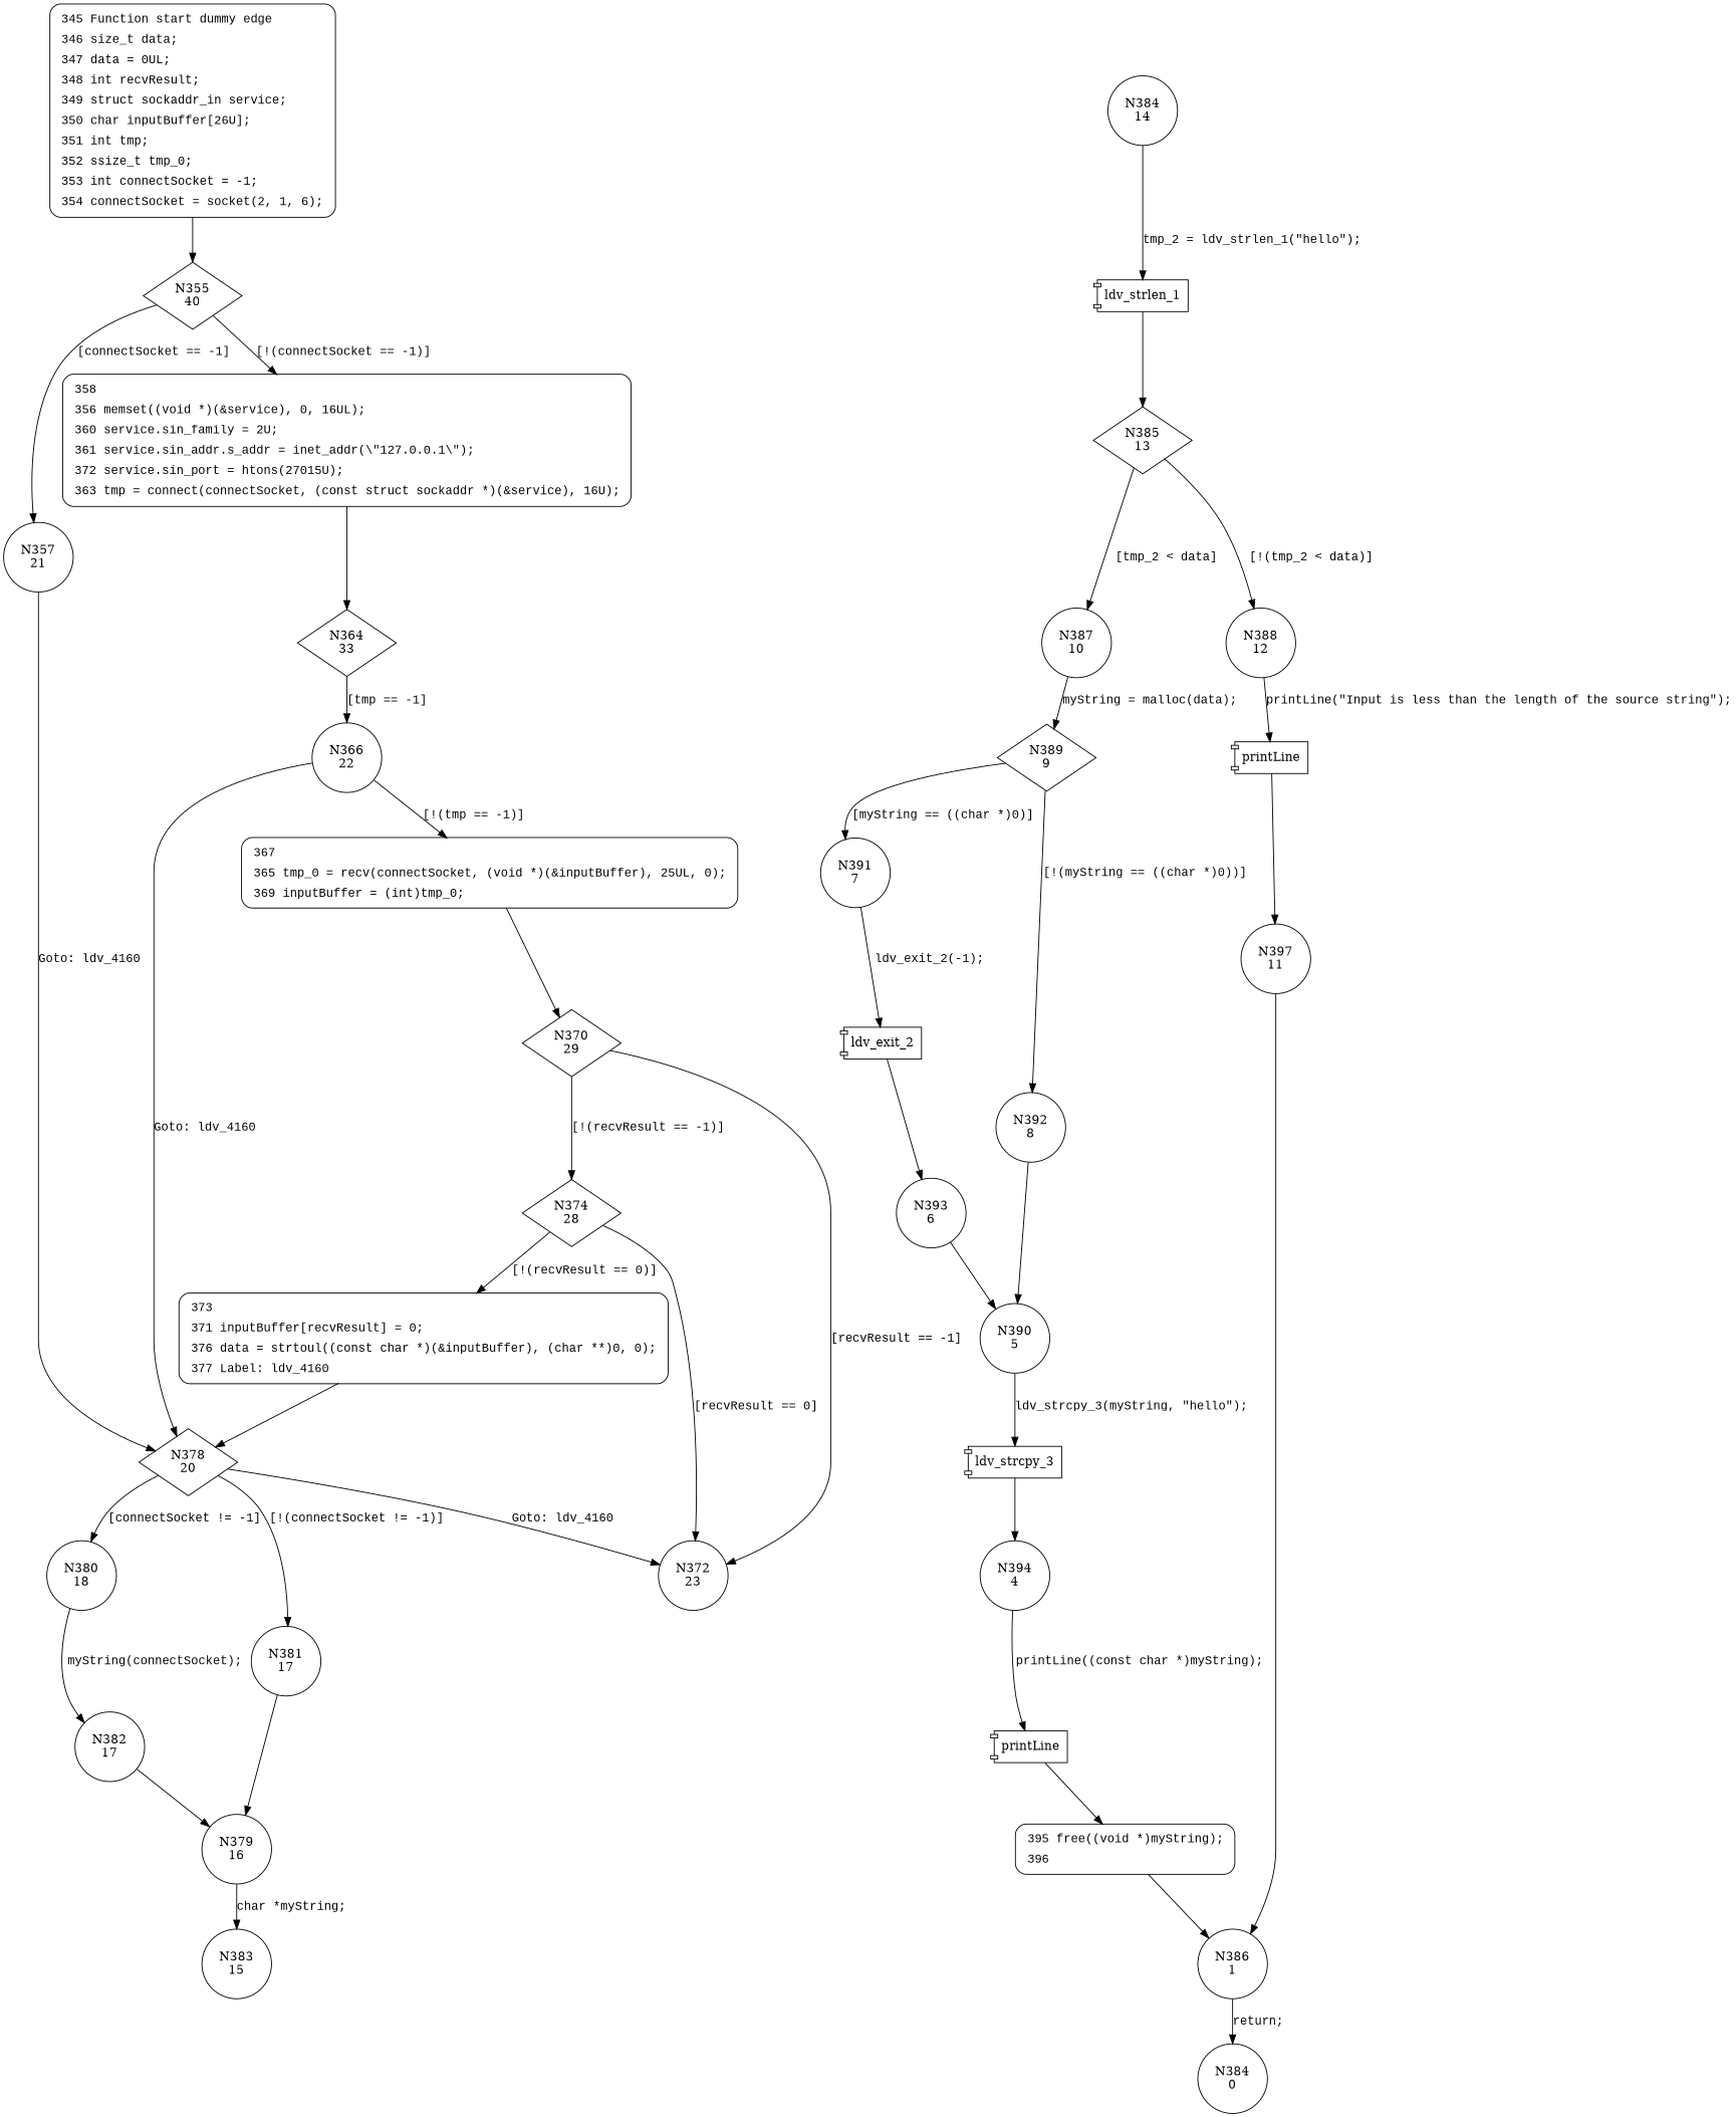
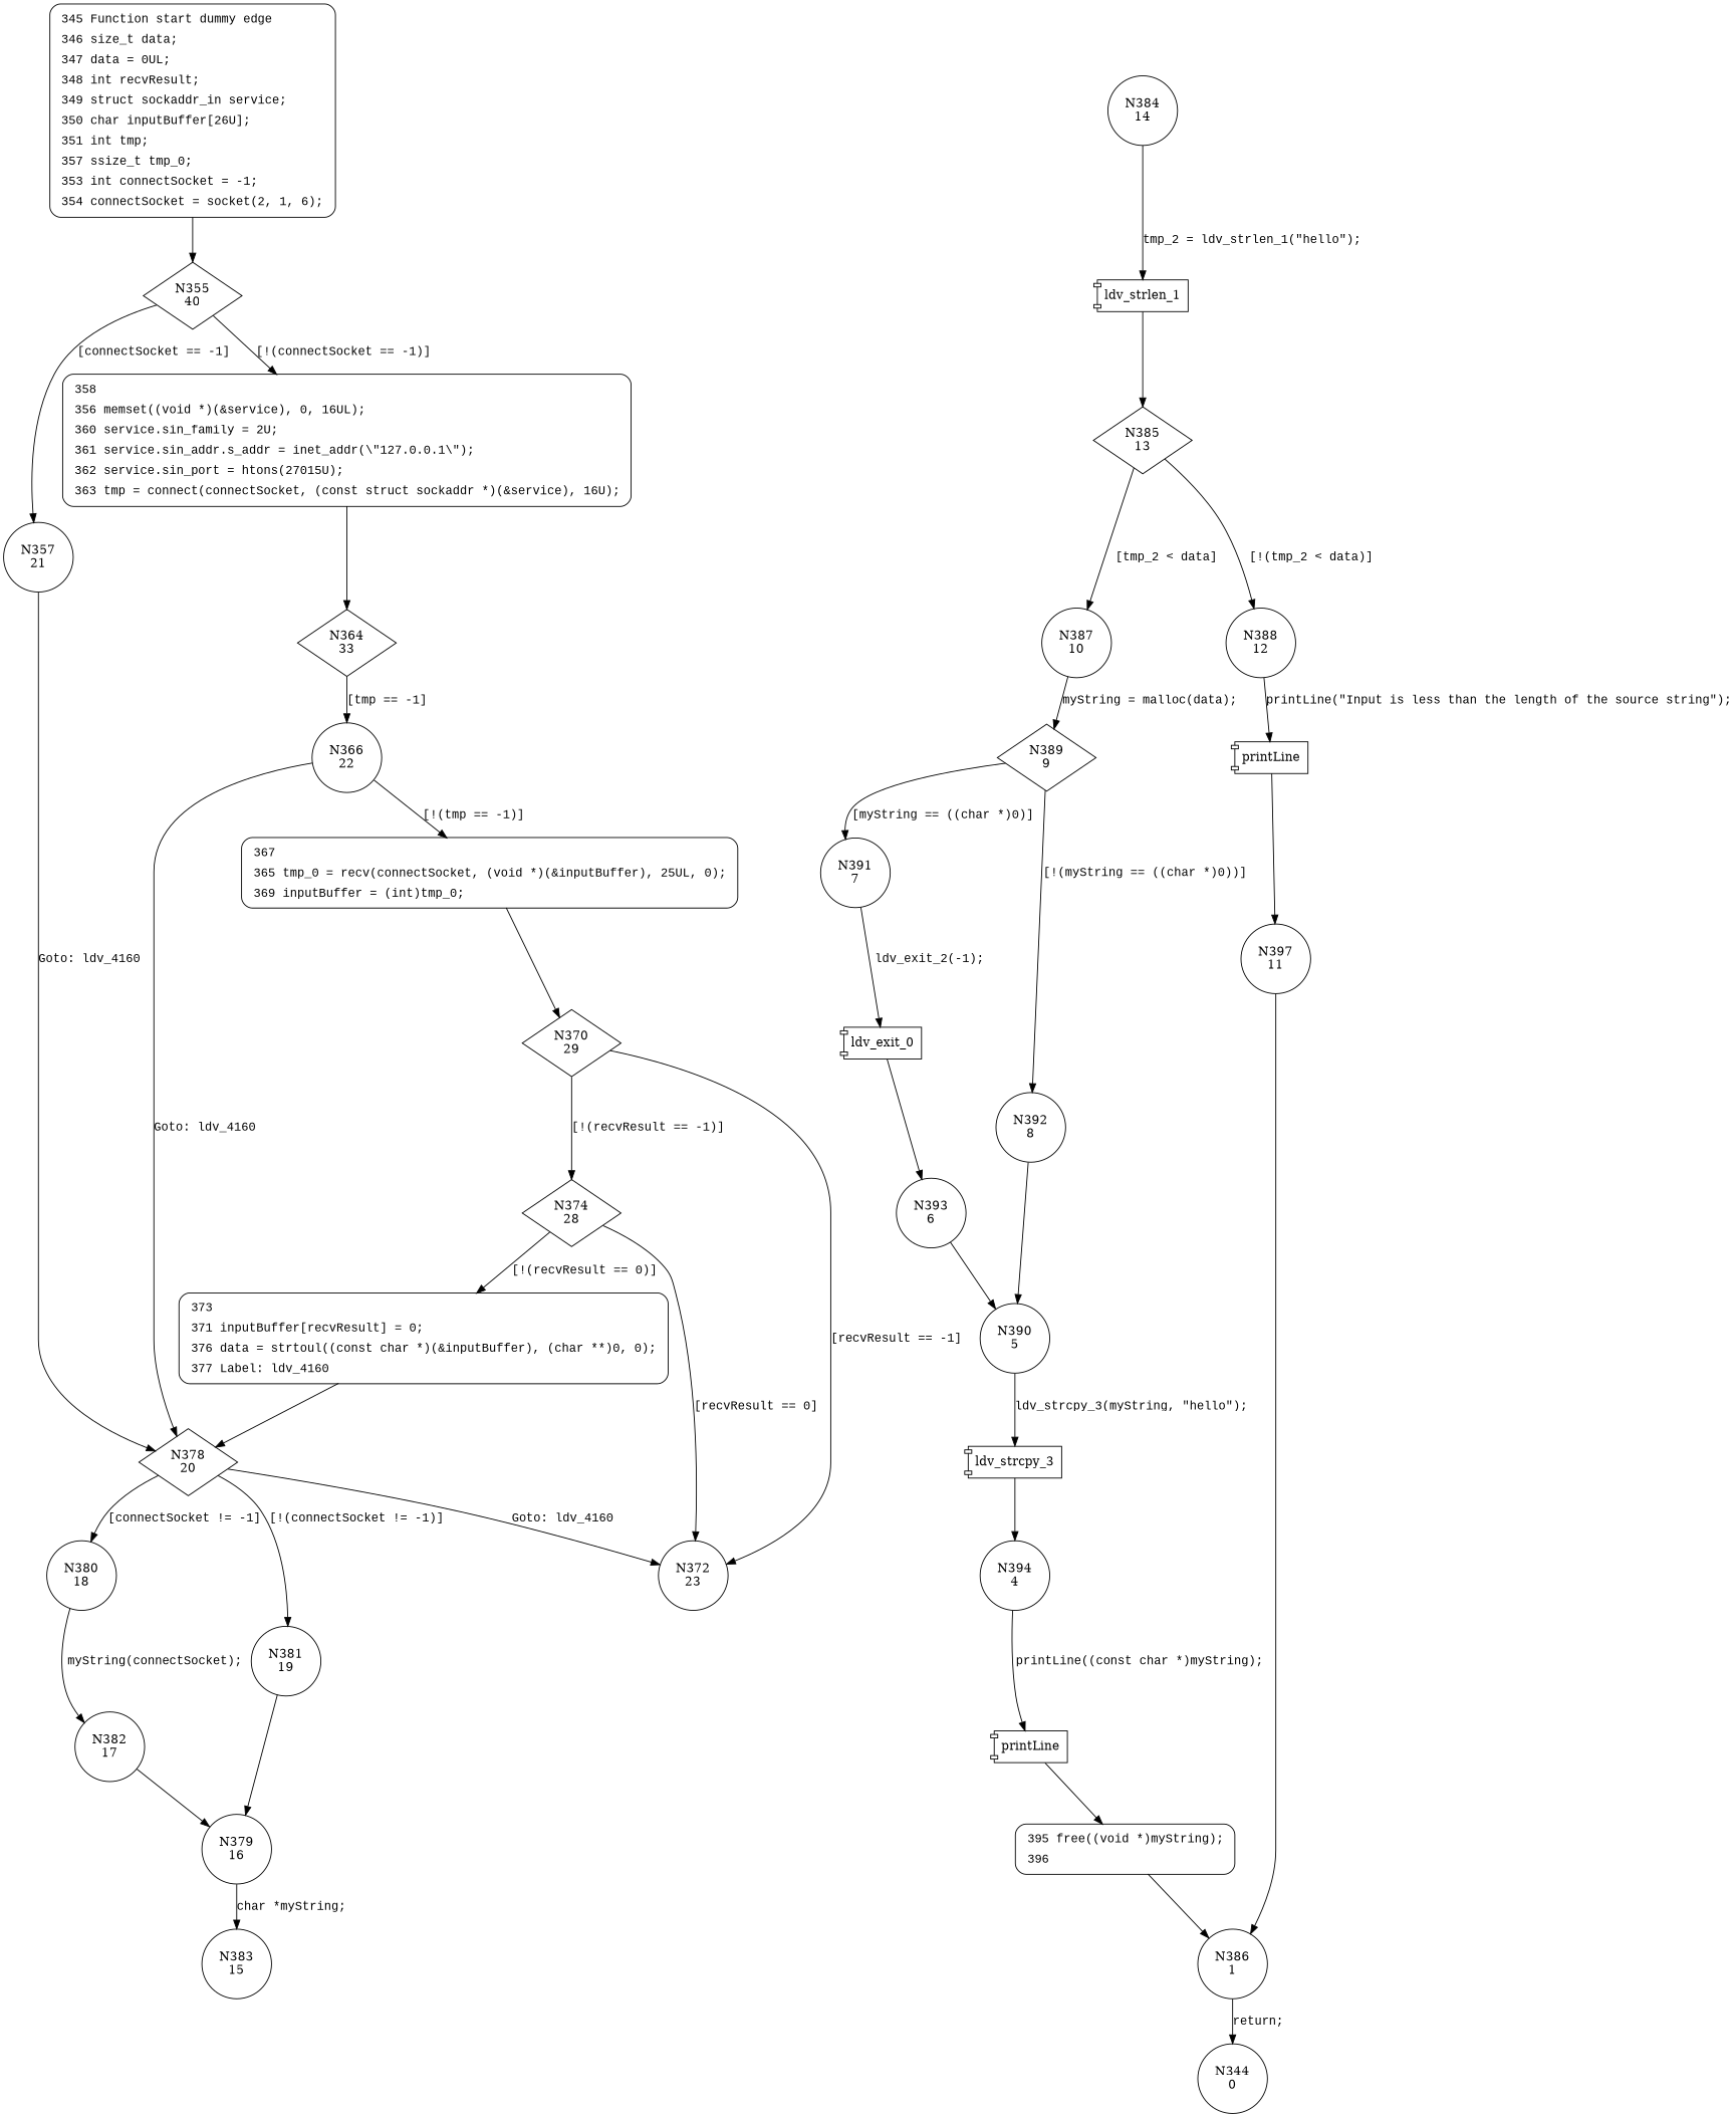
  digraph {
    node [shape=circle]
    edge [fontname="Courier New"]
    n1 [label="N355\n40" shape=diamond]
    n2 [label="N357\n21"]
-   n3 [fillcolor=white fontname="Courier New" label=<<table border="0" cellborder="0" cellpadding="3" bgcolor="white"><tr><td align="right">358</td><td align="left"></td></tr><tr><td align="right">356</td><td align="left">memset((void *)(&amp;service), 0, 16UL);</td></tr><tr><td align="right">360</td><td align="left">service.sin_family = 2U;</td></tr><tr><td align="right">361</td><td align="left">service.sin_addr.s_addr = inet_addr(\&quot;127.0.0.1\&quot;);</td></tr><tr><td align="right">372</td><td align="left">service.sin_port = htons(27015U);</td></tr><tr><td align="right">363</td><td align="left">tmp = connect(connectSocket, (const struct sockaddr *)(&amp;service), 16U);</td></tr></table>> penwidth=1 shape=Mrecord style="filled,bold"]
+   n3 [fillcolor=white fontname="Courier New" label=<<table border="0" cellborder="0" cellpadding="3" bgcolor="white"><tr><td align="right">358</td><td align="left"></td></tr><tr><td align="right">356</td><td align="left">memset((void *)(&amp;service), 0, 16UL);</td></tr><tr><td align="right">360</td><td align="left">service.sin_family = 2U;</td></tr><tr><td align="right">361</td><td align="left">service.sin_addr.s_addr = inet_addr(\&quot;127.0.0.1\&quot;);</td></tr><tr><td align="right">362</td><td align="left">service.sin_port = htons(27015U);</td></tr><tr><td align="right">363</td><td align="left">tmp = connect(connectSocket, (const struct sockaddr *)(&amp;service), 16U);</td></tr></table>> penwidth=1 shape=Mrecord style="filled,bold"]
    n4 [label="N378\n20" shape=diamond]
    n5 [label="N364\n33" shape=diamond]
    n6 [label="N372\n23"]
    n7 [label="N380\n18"]
-   n8 [label="N381\n17"]
+   n8 [label="N381\n19"]
    n9 [label="N366\n22"]
    n10 [fillcolor=white fontname="Courier New" label=<<table border="0" cellborder="0" cellpadding="3" bgcolor="white"><tr><td align="right">367</td><td align="left"></td></tr><tr><td align="right">365</td><td align="left">tmp_0 = recv(connectSocket, (void *)(&amp;inputBuffer), 25UL, 0);</td></tr><tr><td align="right">369</td><td align="left">inputBuffer = (int)tmp_0;</td></tr></table>> penwidth=1 shape=Mrecord style="filled,bold"]
    n11 [label="N370\n29" shape=diamond]
    n12 [label="N374\n28" shape=diamond]
    n13 [fillcolor=white fontname="Courier New" label=<<table border="0" cellborder="0" cellpadding="3" bgcolor="white"><tr><td align="right">373</td><td align="left"></td></tr><tr><td align="right">371</td><td align="left">inputBuffer[recvResult] = 0;</td></tr><tr><td align="right">376</td><td align="left">data = strtoul((const char *)(&amp;inputBuffer), (char **)0, 0);</td></tr><tr><td align="right">377</td><td align="left">Label: ldv_4160</td></tr></table>> penwidth=1 shape=Mrecord style="filled,bold"]
    n14 [label="N382\n17"]
    n15 [label="N379\n16"]
    n16 [label="N383\n15"]
    n17 [label="N384\n14"]
    n18 [label=ldv_strlen_1 shape=component]
    n19 [label="N385\n13" shape=diamond]
    n20 [label="N387\n10"]
    n21 [label="N388\n12"]
    n22 [label="N389\n9" shape=diamond]
    n23 [label=printLine shape=component]
    n24 [label="N391\n7"]
    n25 [label="N392\n8"]
    n26 [label="N397\n11"]
    n27 [label="N386\n1"]
-   n28 [label="N384\n0"]
-   n29 [label=ldv_exit_2 shape=component]
+   n28 [label="N344\n0"]
+   n29 [label=ldv_exit_0 shape=component]
    n30 [label="N390\n5"]
    n31 [label="N393\n6"]
    n32 [label=ldv_strcpy_3 shape=component]
    n33 [label="N394\n4"]
    n34 [label=printLine shape=component]
    n35 [fillcolor=white fontname="Courier New" label=<<table border="0" cellborder="0" cellpadding="3" bgcolor="white"><tr><td align="right">395</td><td align="left">free((void *)myString);</td></tr><tr><td align="right">396</td><td align="left"></td></tr></table>> penwidth=1 shape=Mrecord style="filled,bold"]
-   n36 [fillcolor=white fontname="Courier New" label=<<table border="0" cellborder="0" cellpadding="3" bgcolor="white"><tr><td align="right">345</td><td align="left">Function start dummy edge</td></tr><tr><td align="right">346</td><td align="left">size_t data;</td></tr><tr><td align="right">347</td><td align="left">data = 0UL;</td></tr><tr><td align="right">348</td><td align="left">int recvResult;</td></tr><tr><td align="right">349</td><td align="left">struct sockaddr_in service;</td></tr><tr><td align="right">350</td><td align="left">char inputBuffer[26U];</td></tr><tr><td align="right">351</td><td align="left">int tmp;</td></tr><tr><td align="right">352</td><td align="left">ssize_t tmp_0;</td></tr><tr><td align="right">353</td><td align="left">int connectSocket = -1;</td></tr><tr><td align="right">354</td><td align="left">connectSocket = socket(2, 1, 6);</td></tr></table>> penwidth=1 shape=Mrecord style="filled,bold"]
+   n36 [fillcolor=white fontname="Courier New" label=<<table border="0" cellborder="0" cellpadding="3" bgcolor="white"><tr><td align="right">345</td><td align="left">Function start dummy edge</td></tr><tr><td align="right">346</td><td align="left">size_t data;</td></tr><tr><td align="right">347</td><td align="left">data = 0UL;</td></tr><tr><td align="right">348</td><td align="left">int recvResult;</td></tr><tr><td align="right">349</td><td align="left">struct sockaddr_in service;</td></tr><tr><td align="right">350</td><td align="left">char inputBuffer[26U];</td></tr><tr><td align="right">351</td><td align="left">int tmp;</td></tr><tr><td align="right">357</td><td align="left">ssize_t tmp_0;</td></tr><tr><td align="right">353</td><td align="left">int connectSocket = -1;</td></tr><tr><td align="right">354</td><td align="left">connectSocket = socket(2, 1, 6);</td></tr></table>> penwidth=1 shape=Mrecord style="filled,bold"]
    n1 -> n2 [label="[connectSocket == -1]"]
    n1 -> n3 [label="[!(connectSocket == -1)]"]
    n2 -> n4 [label="Goto: ldv_4160"]
    n3 -> n5 [fontname=""]
    n4 -> n6 [label="Goto: ldv_4160"]
    n4 -> n7 [label="[connectSocket != -1]"]
    n4 -> n8 [label="[!(connectSocket != -1)]"]
    n5 -> n9 [label="[tmp == -1]"]
    n7 -> n14 [label="myString(connectSocket);"]
    n8 -> n15
    n9 -> n4 [label="Goto: ldv_4160"]
    n9 -> n10 [label="[!(tmp == -1)]"]
    n10 -> n11 [fontname=""]
    n11 -> n6 [label="[recvResult == -1]"]
    n11 -> n12 [label="[!(recvResult == -1)]"]
    n12 -> n6 [label="[recvResult == 0]"]
    n12 -> n13 [label="[!(recvResult == 0)]"]
    n13 -> n4 [fontname=""]
    n14 -> n15
    n15 -> n16 [label="char *myString;"]
    n17 -> n18 [label="tmp_2 = ldv_strlen_1(\"hello\");"]
    n18 -> n19
    n19 -> n20 [label="[tmp_2 < data]"]
    n19 -> n21 [label="[!(tmp_2 < data)]"]
    n20 -> n22 [label="myString = malloc(data);"]
    n21 -> n23 [label="printLine(\"Input is less than the length of the source string\");"]
    n22 -> n24 [label="[myString == ((char *)0)]"]
    n22 -> n25 [label="[!(myString == ((char *)0))]"]
    n23 -> n26
    n24 -> n29 [label="ldv_exit_2(-1);"]
    n25 -> n30
    n26 -> n27
    n27 -> n28 [label="return;"]
    n29 -> n31
    n30 -> n32 [label="ldv_strcpy_3(myString, \"hello\");"]
    n31 -> n30
    n32 -> n33
    n33 -> n34 [label="printLine((const char *)myString);"]
    n34 -> n35
    n35 -> n27 [fontname=""]
    n36 -> n1 [fontname=""]
  }
